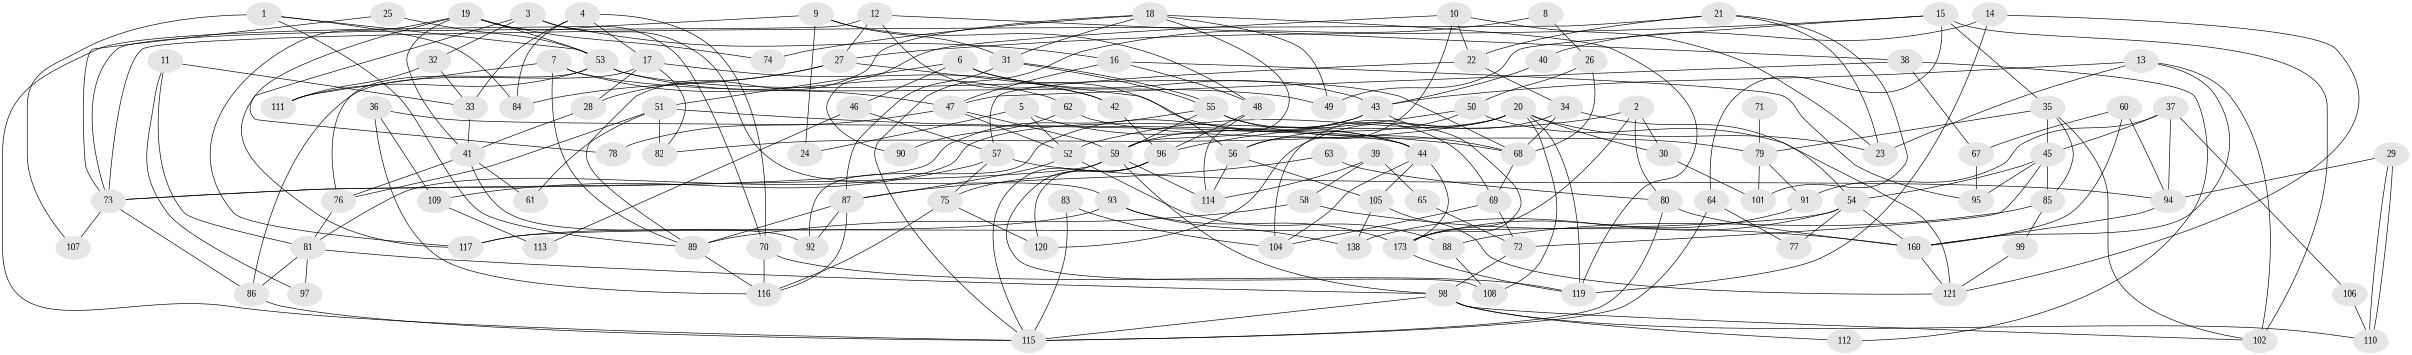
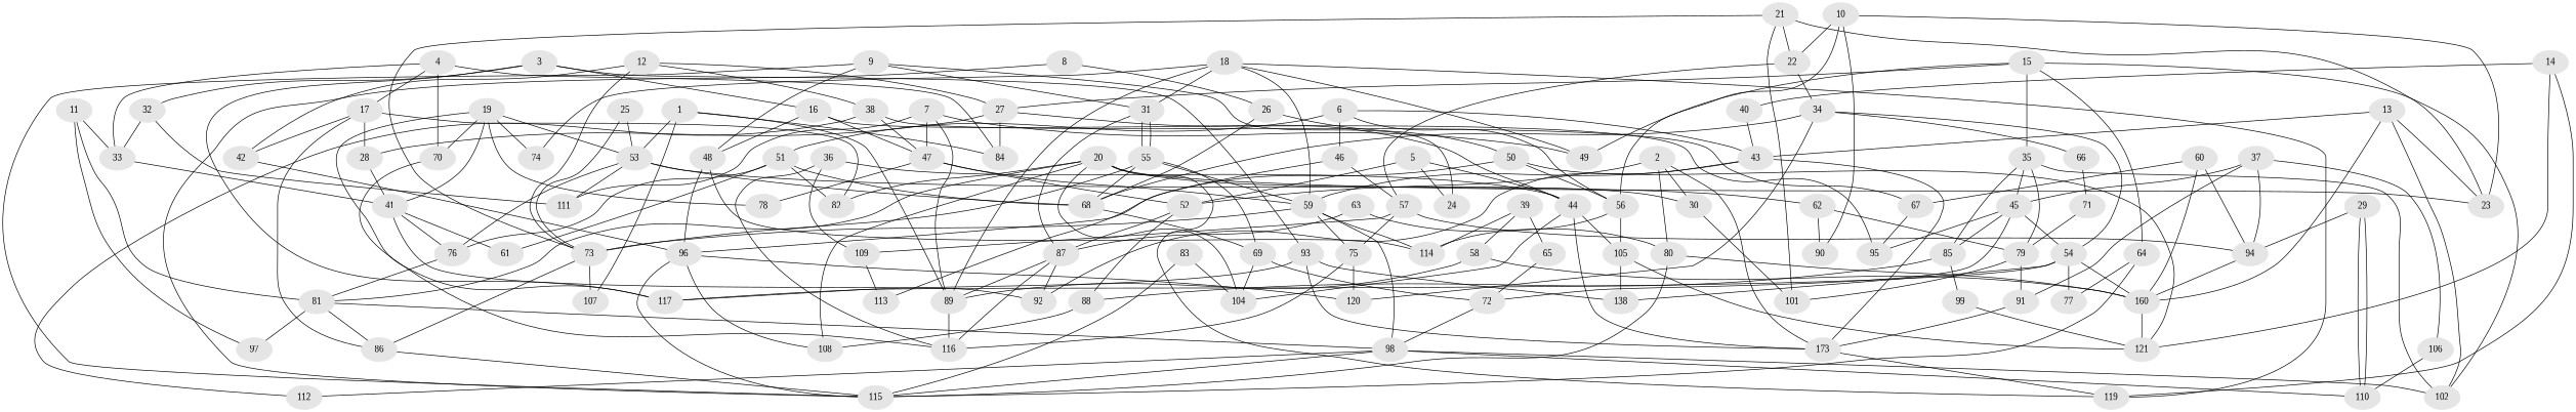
  graph {
    fontname="Liberation Serif"
    node [color=gray90 fontname="Liberation Serif" style=filled]
    edge [fontname="Liberation Serif"]
    1
    53
    84
    89
    107
    111
    68
    76
    62
    116
    2
    30
    52
    80
    n15 [label=173]
    101
    87
    88
    115
    n20 [label=160]
    119
    3
    16
    32
    93
    117
    47
    48
    95
    33
    n31 [label=138]
    4
    17
    70
    42
    28
    82
    86
    41
    5
    24
    44
    104
    105
    6
    43
    46
    51
    56
    59
    92
    57
    113
    61
    114
    7
    49
    78
    8
    26
    50
    9
    31
    55
    96
    10
    22
    23
    90
    34
    11
    81
    97
    98
    12
    27
    38
    73
    67
    112
    13
    102
    121
    14
    40
    15
    35
    64
    45
    79
    85
    77
    18
    74
    75
    19
    20
    108
    21
    54
+   66
    120
    94
    109
    25
    69
    29
    110
    71
    72
    91
    99
    36
    37
    106
    39
    58
    65
    60
    63
    83
    1 -- 53
    1 -- 84
    1 -- 89
    1 -- 107
    53 -- 111
    53 -- 68
    53 -- 76
    53 -- 62
    89 -- 116
    68 -- 69
    76 -- 81
    62 -- 90
    62 -- 79
    2 -- 30
    2 -- 52
    2 -- 80
    2 -- n15
    30 -- 101
    52 -- 87
    52 -- 88
    80 -- 115
    80 -- n20
    n15 -- 119
    87 -- 89
    87 -- 116
    87 -- 92
    88 -- 108
    n20 -- 121
    3 -- 16
    3 -- 32
    3 -- 93
    3 -- 117
    16 -- 47
    16 -- 48
    16 -- 95
    32 -- 111
    32 -- 33
    93 -- n15
    93 -- 117
    93 -- n31
    47 -- 52
    47 -- 59
    47 -- 78
    48 -- 114
    48 -- 96
    33 -- 41
    4 -- 84
    4 -- 33
    4 -- 17
    4 -- 70
    17 -- 42
    17 -- 28
    17 -- 82
    17 -- 86
    70 -- 116
-   70 -- 119
    42 -- 96
    28 -- 41
    86 -- 115
    41 -- 76
    41 -- 92
    41 -- 61
    5 -- 52
    5 -- 24
    5 -- 44
    44 -- n15
    44 -- 104
    44 -- 105
    105 -- n31
    105 -- 121
    6 -- 43
    6 -- 46
    6 -- 51
    6 -- 56
    43 -- n15
    43 -- 59
    43 -- 92
    46 -- 57
    46 -- 113
    51 -- 68
    51 -- 76
    51 -- 82
    51 -- 61
    56 -- 105
    56 -- 114
    59 -- 114
    59 -- 98
    59 -- 73
    59 -- 75
    57 -- 75
    57 -- 94
    57 -- 109
    7 -- 89
    7 -- 111
    7 -- 47
    7 -- 49
    8 -- 115
    8 -- 26
    26 -- 68
    26 -- 50
    50 -- 56
    50 -- 96
    50 -- 121
    9 -- 115
    9 -- 48
    9 -- 24
    9 -- 31
    31 -- 87
    31 -- 55
    31 -- 55
    55 -- 68
    55 -- 59
    55 -- 73
    55 -- 69
    96 -- 115
    96 -- 108
    96 -- 120
    10 -- 56
    10 -- 22
    10 -- 23
    10 -- 90
    22 -- 57
    22 -- 34
    34 -- 68
    34 -- 54
+   34 -- 66
    34 -- 120
    11 -- 33
    11 -- 81
    11 -- 97
    81 -- 86
    81 -- 97
    81 -- 98
    98 -- 115
    98 -- 112
    98 -- 102
    98 -- 110
    12 -- 42
    12 -- 27
    12 -- 38
    12 -- 73
    27 -- 84
    27 -- 28
    27 -- 44
    38 -- 47
    38 -- 67
    38 -- 112
    73 -- 107
    73 -- 86
    67 -- 95
    13 -- n20
    13 -- 43
    13 -- 23
    13 -- 102
    14 -- 119
    14 -- 121
    14 -- 40
    40 -- 43
    15 -- 49
    15 -- 27
    15 -- 102
    15 -- 35
    15 -- 64
    35 -- 102
    35 -- 45
    35 -- 79
    35 -- 85
    64 -- 115
    64 -- 77
    45 -- 95
    45 -- 85
    45 -- 54
    45 -- 72
    79 -- 101
    79 -- 91
    85 -- 88
    85 -- 99
    18 -- 89
    18 -- 119
    18 -- 59
    18 -- 49
    18 -- 31
    18 -- 74
    75 -- 116
    75 -- 120
    19 -- 53
    19 -- 117
    19 -- 70
    19 -- 41
    19 -- 78
    19 -- 74
    20 -- 30
    20 -- 119
    20 -- 82
    20 -- 104
    20 -- 23
    20 -- 81
    20 -- 108
    21 -- 101
    21 -- 22
    21 -- 23
    21 -- 73
    54 -- n20
    54 -- 117
    54 -- n31
    54 -- 77
+   66 -- 71
    94 -- n20
    109 -- 113
    25 -- 53
    25 -- 73
    69 -- 104
    69 -- 72
    29 -- 94
    29 -- 110
    29 -- 110
    71 -- 79
    72 -- 98
    91 -- n15
    99 -- 121
    36 -- 116
    36 -- 44
    36 -- 109
    37 -- 45
    37 -- 94
    37 -- 91
    37 -- 106
    106 -- 110
    39 -- 114
    39 -- 58
    39 -- 65
    58 -- 89
    58 -- n20
    65 -- 72
    60 -- n20
    60 -- 67
    60 -- 94
    63 -- 80
    63 -- 87
    83 -- 115
    83 -- 104
  }
